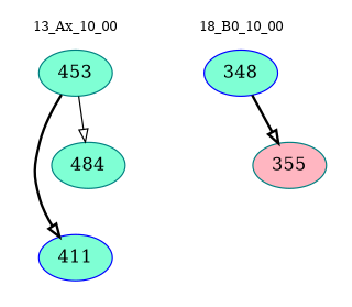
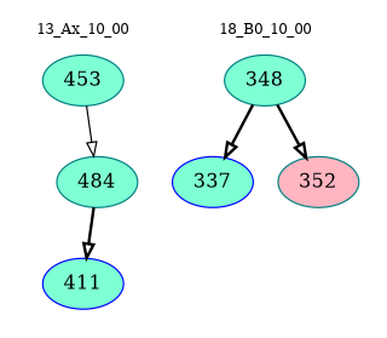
  digraph {
    node [color=teal fillcolor=aquamarine style=filled]
    edge [arrowhead=onormal color=black style=bold]
    n1 [label=453]
    n2 [color=blue label=411]
    n3 [label=484]
-   n4 [color=blue label=348]
-   n6 [fillcolor=lightpink label=355]
+   n4 [label=348]
+   n5 [color=blue label=337]
+   n6 [fillcolor=lightpink label=352]
    subgraph cluster_1 {
      color=white
      fontsize=10
      label="13_Ax_10_00"
      n1
      n2
      n3
    }
    subgraph cluster_2 {
      color=white
      fontsize=10
      label="18_B0_10_00"
      n4
+     n5
      n6
    }
-   n1 -> n2
+   n3 -> n2
    n1 -> n3 [style=solid]
+   n4 -> n5
    n4 -> n6
  }
